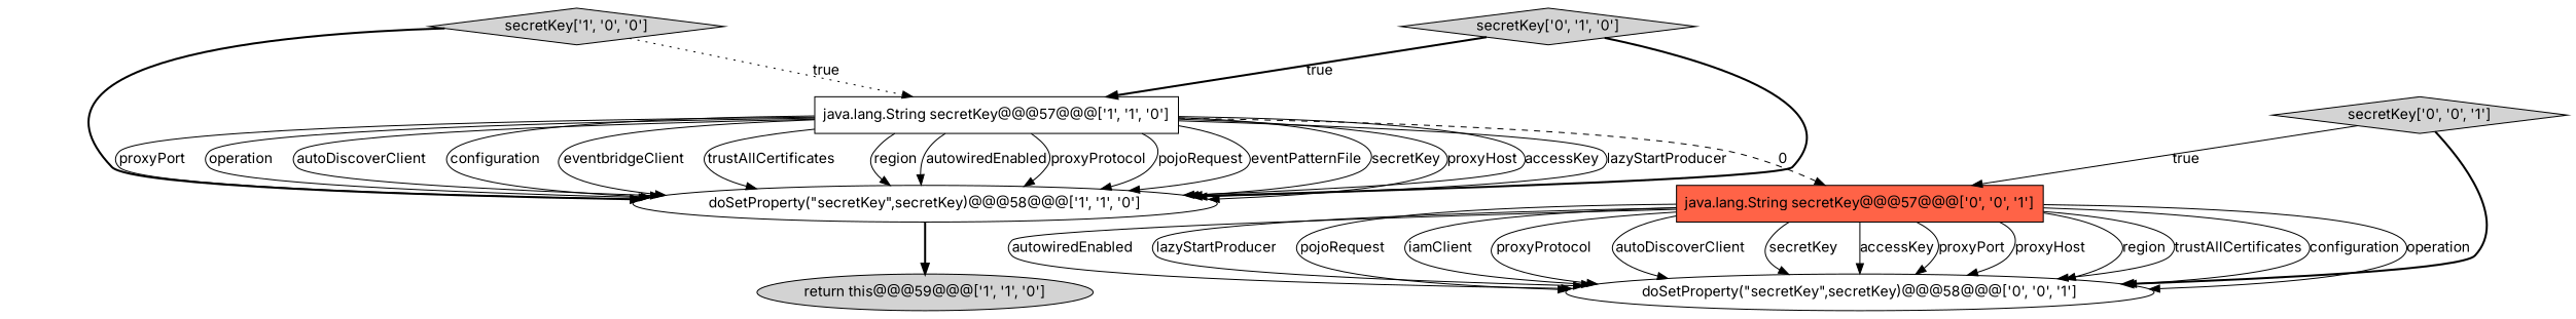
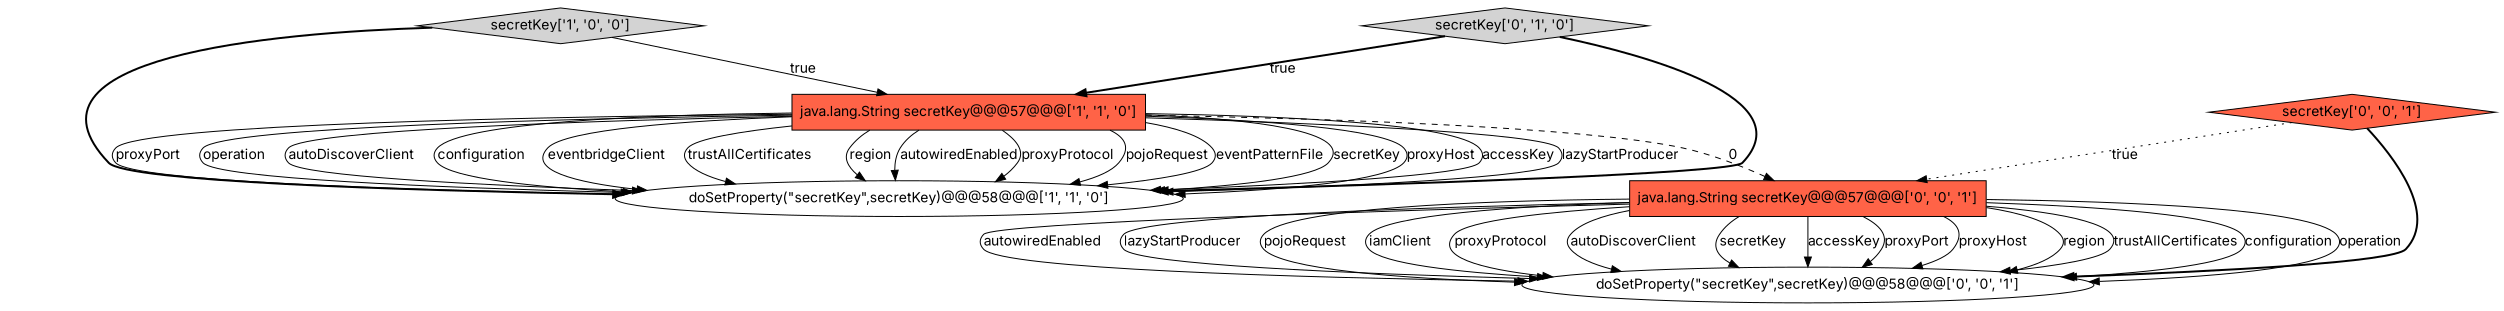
  digraph {
    fontname=Inter
    node [fillcolor=lightgray fontname=Inter shape=ellipse style=filled]
    edge [fontname=Inter style=solid]
-   n1 [label="return this@@@59@@@['1', '1', '0']"]
    n2 [label="secretKey['1', '0', '0']" shape=diamond]
    n3 [fillcolor=white label="doSetProperty(\"secretKey\",secretKey)@@@58@@@['1', '1', '0']"]
-   n4 [fillcolor=white label="java.lang.String secretKey@@@57@@@['1', '1', '0']" shape=box]
+   n4 [fillcolor=tomato label="java.lang.String secretKey@@@57@@@['1', '1', '0']" shape=box]
    n5 [fillcolor=tomato label="java.lang.String secretKey@@@57@@@['0', '0', '1']" shape=box]
-   n6 [label="secretKey['0', '0', '1']" shape=diamond]
+   n6 [fillcolor=tomato label="secretKey['0', '0', '1']" shape=diamond]
    n7 [fillcolor=white label="doSetProperty(\"secretKey\",secretKey)@@@58@@@['0', '0', '1']"]
    n8 [label="secretKey['0', '1', '0']" shape=diamond]
    n2 -> n3 [style=bold]
-   n2 -> n4 [label=true style=dotted]
-   n3 -> n1 [style=bold]
+   n2 -> n4 [label=true]
    n4 -> n3 [label=autowiredEnabled]
    n4 -> n3 [label=proxyProtocol]
    n4 -> n3 [label=pojoRequest]
    n4 -> n3 [label=eventPatternFile]
    n4 -> n3 [label=secretKey]
    n4 -> n3 [label=proxyHost]
    n4 -> n3 [label=accessKey]
    n4 -> n3 [label=lazyStartProducer]
    n4 -> n3 [label=proxyPort]
    n4 -> n3 [label=operation]
    n4 -> n3 [label=autoDiscoverClient]
    n4 -> n3 [label=configuration]
    n4 -> n3 [label=eventbridgeClient]
    n4 -> n3 [label=trustAllCertificates]
    n4 -> n3 [label=region]
    n4 -> n5 [label=0 style=dashed]
    n5 -> n7 [label=region]
    n5 -> n7 [label=trustAllCertificates]
    n5 -> n7 [label=configuration]
    n5 -> n7 [label=operation]
    n5 -> n7 [label=autowiredEnabled]
    n5 -> n7 [label=lazyStartProducer]
    n5 -> n7 [label=pojoRequest]
    n5 -> n7 [label=iamClient]
    n5 -> n7 [label=proxyProtocol]
    n5 -> n7 [label=autoDiscoverClient]
    n5 -> n7 [label=secretKey]
    n5 -> n7 [label=accessKey]
    n5 -> n7 [label=proxyPort]
    n5 -> n7 [label=proxyHost]
-   n6 -> n5 [label=true]
+   n6 -> n5 [label=true style=dotted]
    n6 -> n7 [style=bold]
    n8 -> n3 [style=bold]
    n8 -> n4 [label=true style=bold]
  }
